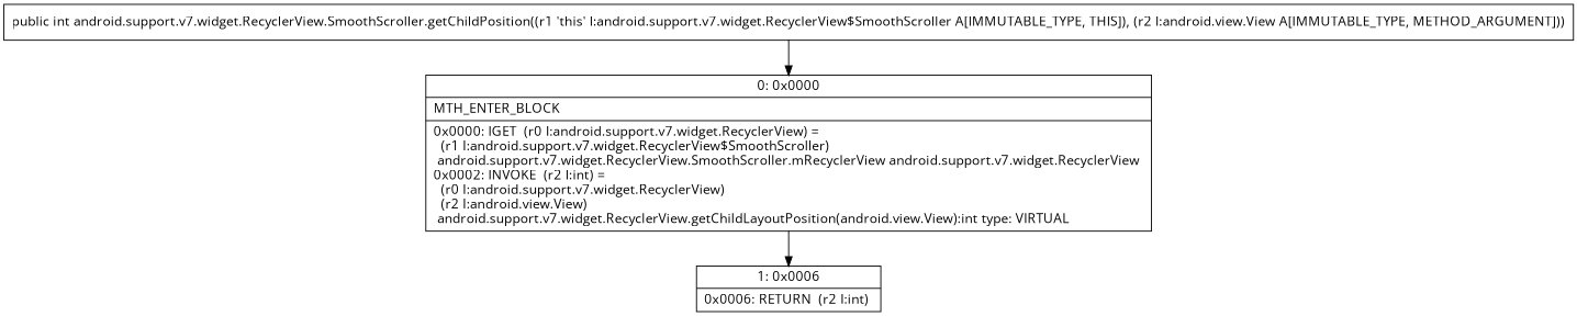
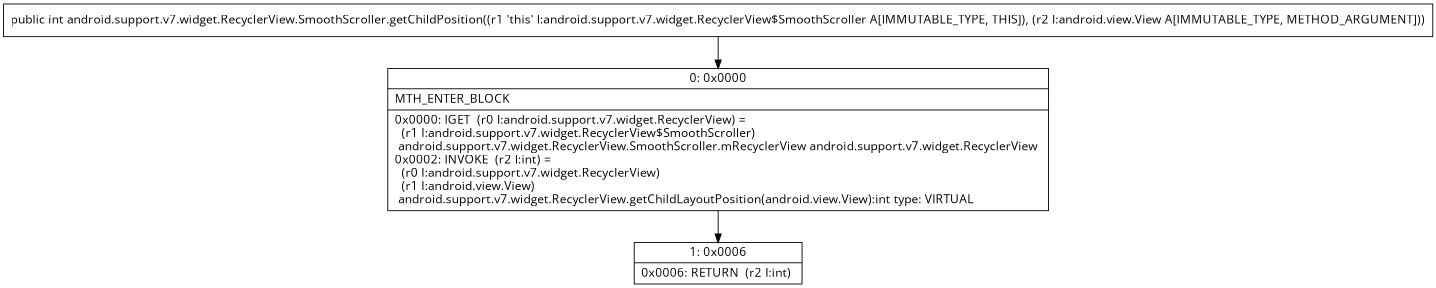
  digraph {
    fontname="Open Sans"
    node [shape=record fontname="Open Sans"]
    edge [fontname="Open Sans"]
-   n1 [label="{0\:\ 0x0000|MTH_ENTER_BLOCK\l|0x0000: IGET  (r0 I:android.support.v7.widget.RecyclerView) = \l  (r1 I:android.support.v7.widget.RecyclerView$SmoothScroller)\l android.support.v7.widget.RecyclerView.SmoothScroller.mRecyclerView android.support.v7.widget.RecyclerView \l0x0002: INVOKE  (r2 I:int) = \l  (r0 I:android.support.v7.widget.RecyclerView)\l  (r2 I:android.view.View)\l android.support.v7.widget.RecyclerView.getChildLayoutPosition(android.view.View):int type: VIRTUAL \l}"]
+   n1 [label="{0\:\ 0x0000|MTH_ENTER_BLOCK\l|0x0000: IGET  (r0 I:android.support.v7.widget.RecyclerView) = \l  (r1 I:android.support.v7.widget.RecyclerView$SmoothScroller)\l android.support.v7.widget.RecyclerView.SmoothScroller.mRecyclerView android.support.v7.widget.RecyclerView \l0x0002: INVOKE  (r2 I:int) = \l  (r0 I:android.support.v7.widget.RecyclerView)\l  (r1 I:android.view.View)\l android.support.v7.widget.RecyclerView.getChildLayoutPosition(android.view.View):int type: VIRTUAL \l}"]
    n2 [label="{1\:\ 0x0006|0x0006: RETURN  (r2 I:int) \l}"]
    n3 [label="{public int android.support.v7.widget.RecyclerView.SmoothScroller.getChildPosition((r1 'this' I:android.support.v7.widget.RecyclerView$SmoothScroller A[IMMUTABLE_TYPE, THIS]), (r2 I:android.view.View A[IMMUTABLE_TYPE, METHOD_ARGUMENT])) }"]
    n1 -> n2
    n3 -> n1
  }
